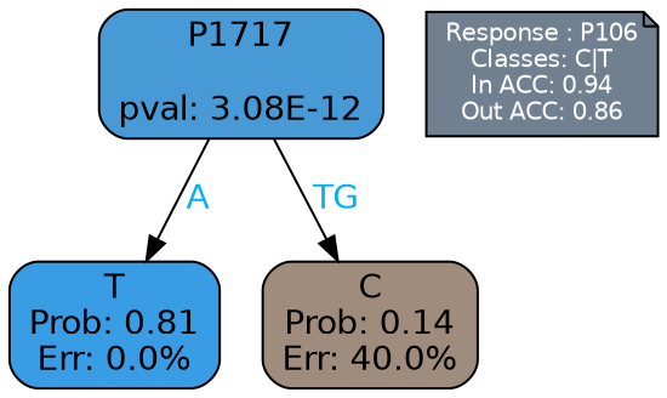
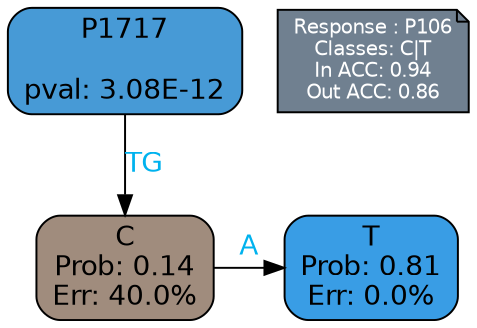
  digraph {
    ranksep=equally
    splines=polylines
    node [color=black fontname=helvetica shape=box style="filled, rounded"]
    edge [fontcolor=deepskyblue2 fontname=helvetica]
    n1 [fillcolor="#399de5" label="T\nProb: 0.81\nErr: 0.0%"]
    n2 [fillcolor="#a08c7d" label="C\nProb: 0.14\nErr: 40.0%"]
    n3 [align=left fillcolor=slategray fontcolor=white fontsize=10 label="Response : P106\nClasses: C|T\nIn ACC: 0.94\nOut ACC: 0.86\n" shape=note style=filled]
    n4 [fillcolor="#479ad6" label="P1717\n\npval: 3.08E-12"]
    subgraph sub_1 {
      rank=same
      n1
      n2
    }
    subgraph sub_2 {
      rank=same
      n3
      n4
    }
-   n4 -> n1 [label=A]
+   n2 -> n1 [label=A]
    n4 -> n2 [label=TG]
  }
